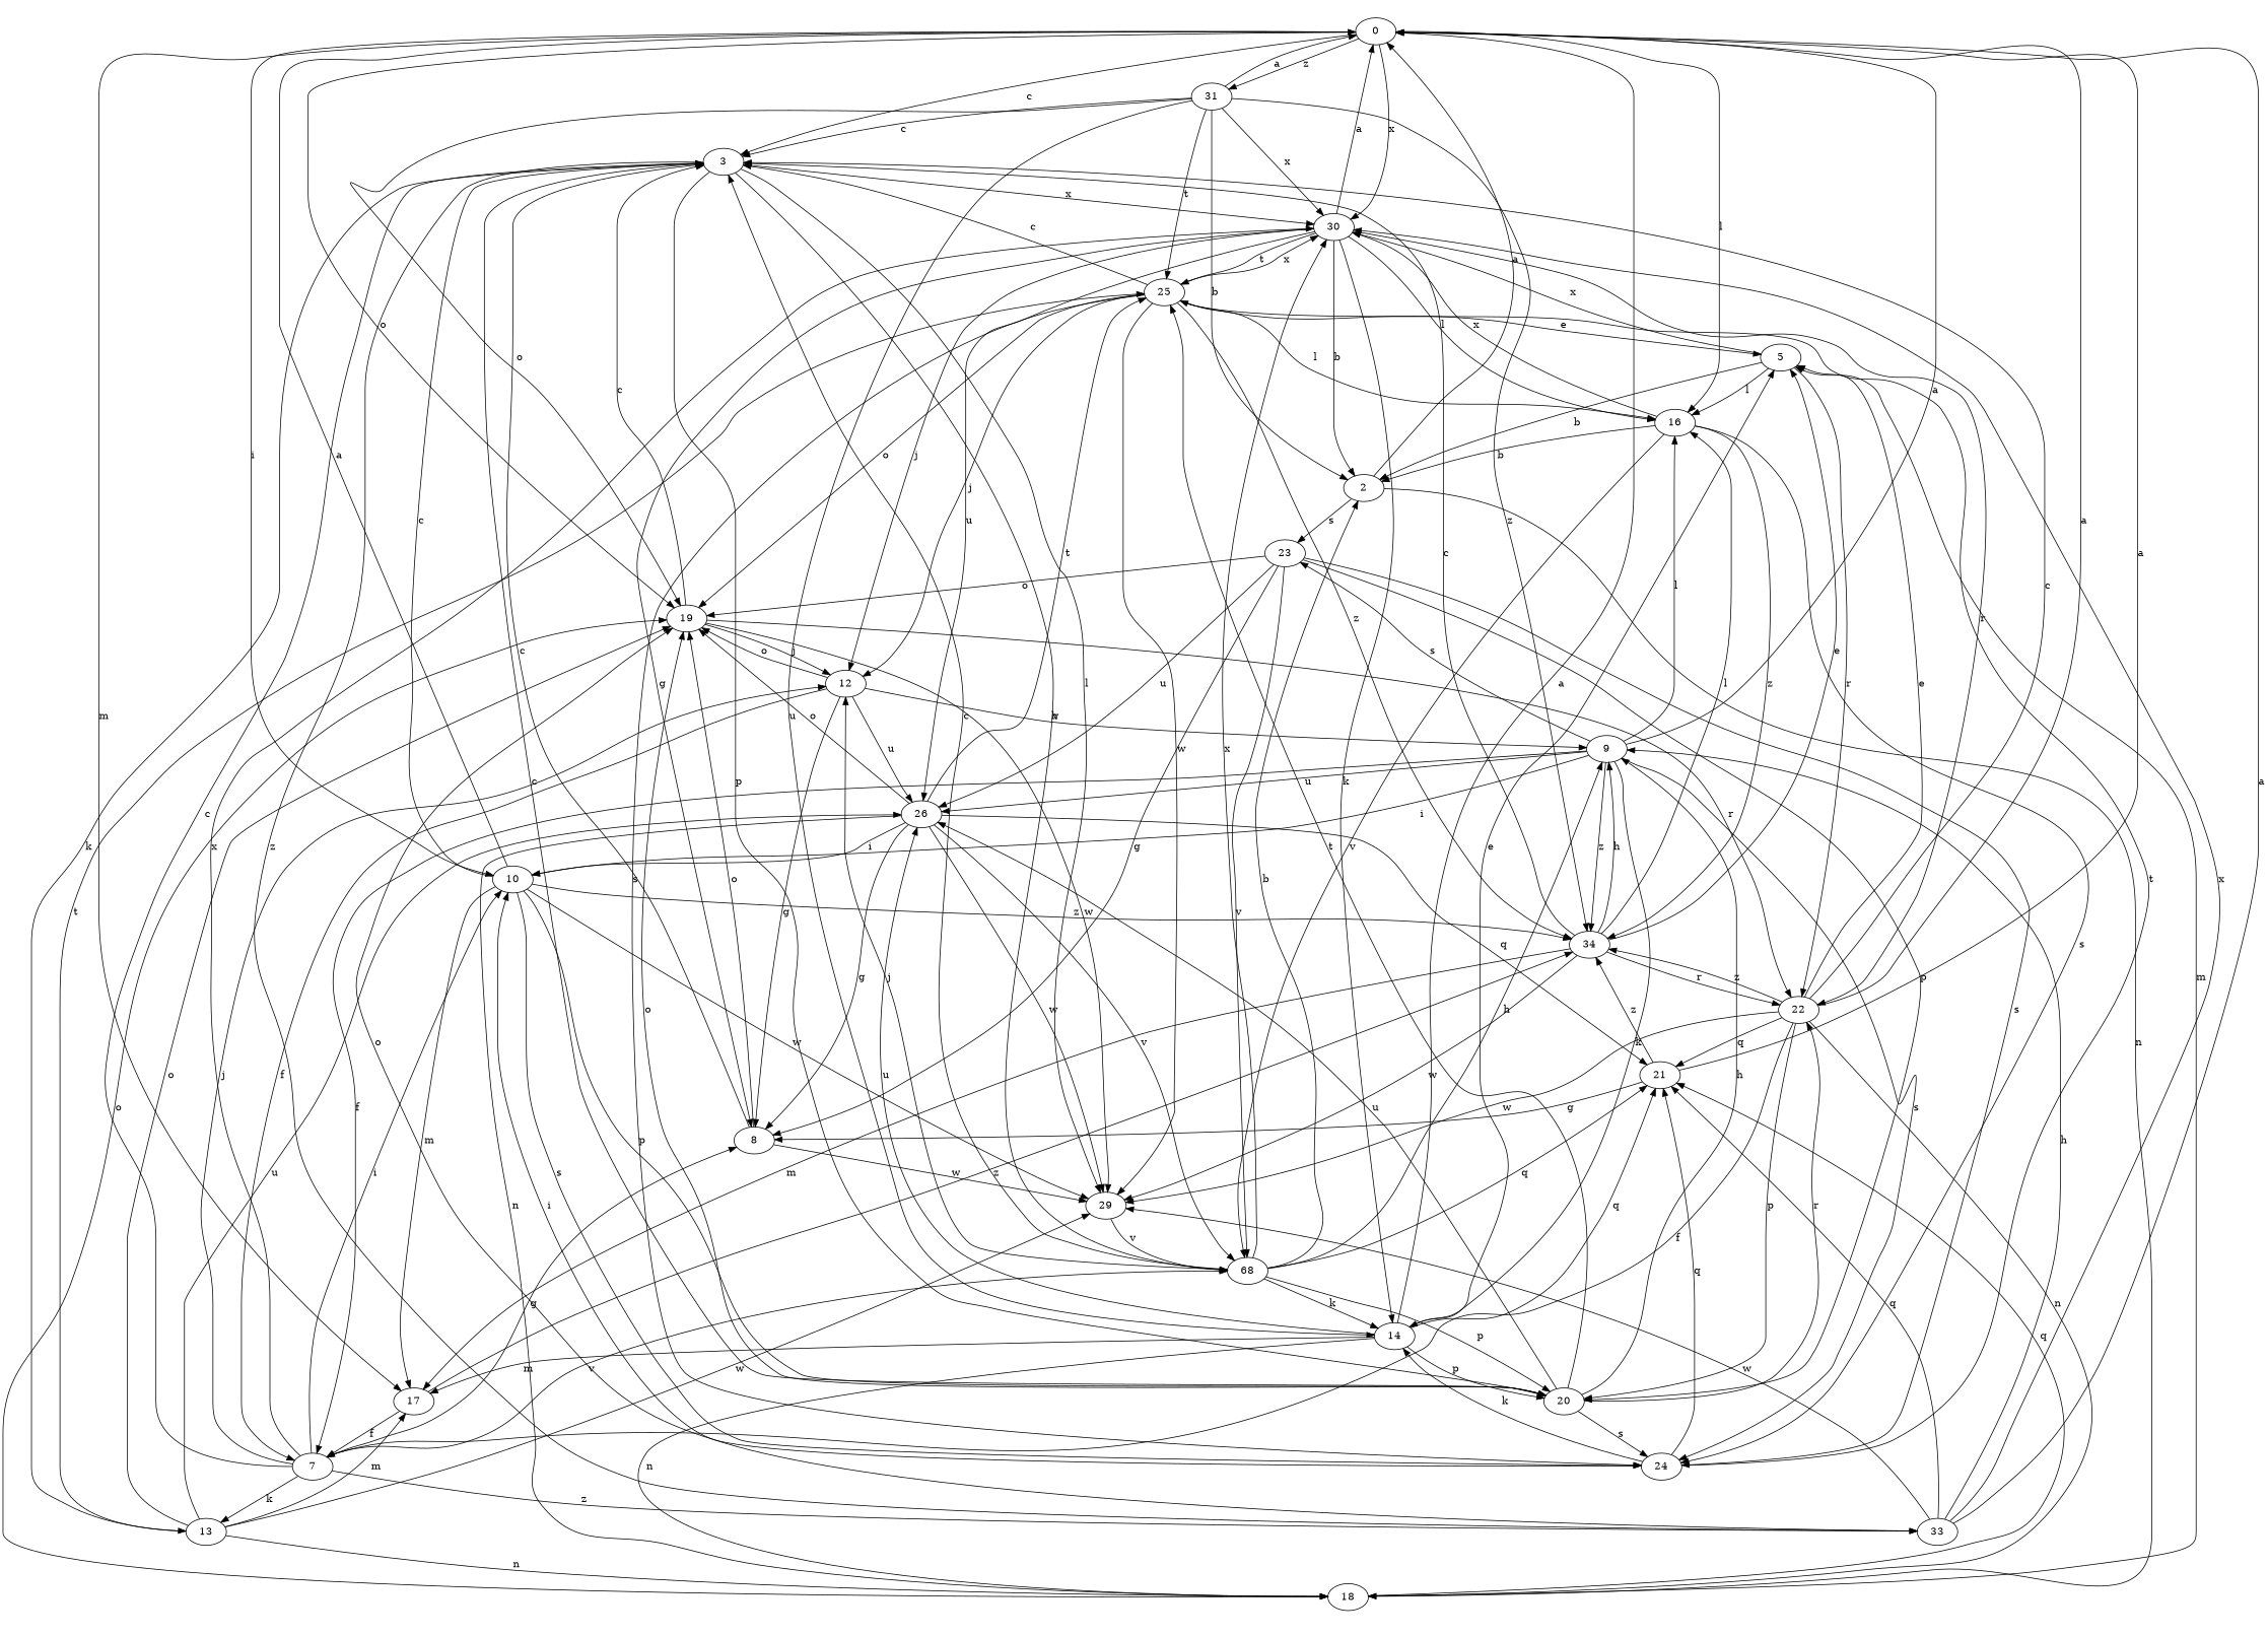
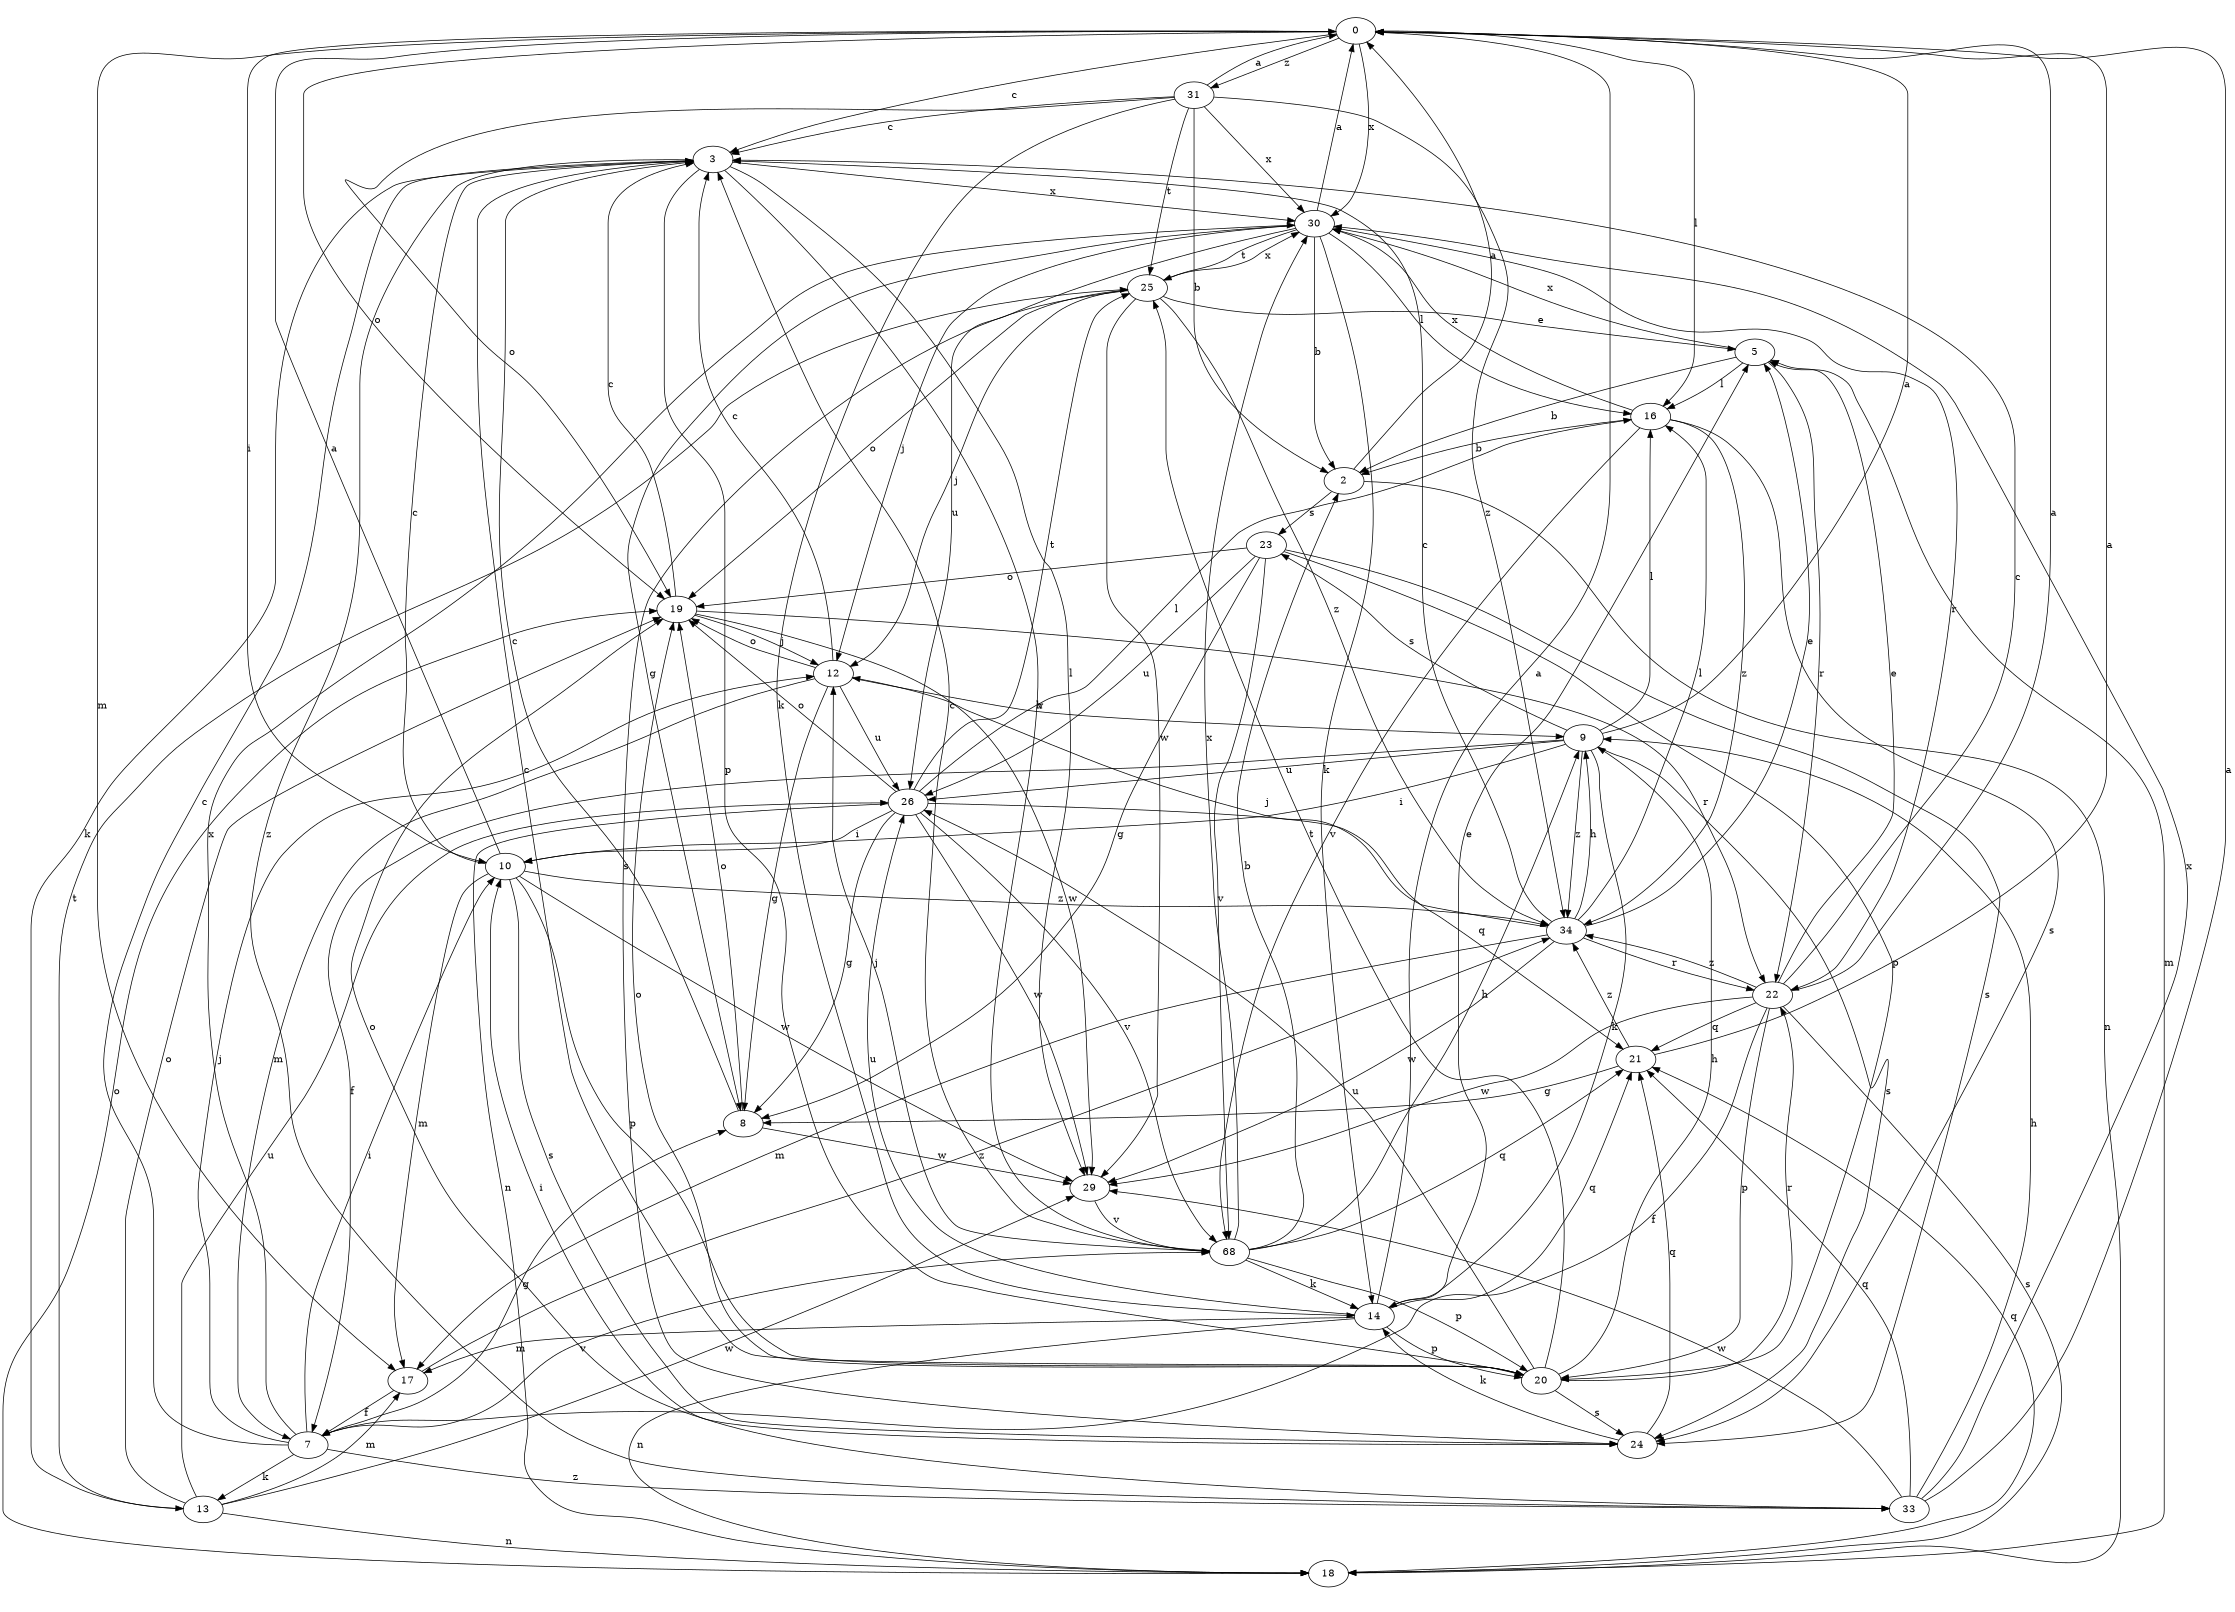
  strict digraph {
    0
    3
    10
    16
    17
    19
    30
    31
    13
    20
    n11 [label=68]
    29
    33
    24
    34
    2
    7
    22
    12
    8
    14
    26
    25
    18
    23
    5
    21
    9
    0 -> 3 [label=c]
    0 -> 10 [label=i]
    0 -> 16 [label=l]
    0 -> 17 [label=m]
    0 -> 19 [label=o]
    0 -> 30 [label=x]
    0 -> 31 [label=z]
    3 -> 30 [label=x]
    3 -> 13 [label=k]
    3 -> 20 [label=p]
    3 -> n11 [label=v]
    3 -> 29 [label=l]
    3 -> 33 [label=z]
    10 -> 0 [label=a]
    10 -> 3 [label=c]
    10 -> 17 [label=m]
    10 -> 20 [label=p]
    10 -> 29 [label=w]
    10 -> 24 [label=s]
    10 -> 34 [label=z]
    16 -> 30 [label=x]
    16 -> n11 [label=v]
    16 -> 24 [label=s]
    16 -> 34 [label=z]
    16 -> 2 [label=b]
    17 -> 34 [label=z]
    17 -> 7 [label=f]
    19 -> 3 [label=c]
    19 -> 29 [label=w]
    19 -> 22 [label=r]
    19 -> 12 [label=j]
    30 -> 0 [label=a]
    30 -> 16 [label=l]
    30 -> 2 [label=b]
    30 -> 22 [label=r]
    30 -> 12 [label=j]
    30 -> 8 [label=g]
    30 -> 14 [label=k]
    30 -> 26 [label=u]
    30 -> 25 [label=t]
    31 -> 0 [label=a]
    31 -> 3 [label=c]
    31 -> 19 [label=o]
    31 -> 30 [label=x]
    31 -> 34 [label=z]
    31 -> 2 [label=b]
-   31 -> 14 [label=u]
+   31 -> 14 [label=k]
    31 -> 25 [label=t]
    13 -> 17 [label=m]
    13 -> 19 [label=o]
    13 -> 29 [label=w]
    13 -> 26 [label=u]
    13 -> 25 [label=t]
    13 -> 18 [label=n]
    20 -> 3 [label=c]
    20 -> 19 [label=o]
    20 -> 24 [label=s]
    20 -> 22 [label=r]
    20 -> 26 [label=u]
    20 -> 25 [label=t]
    20 -> 9 [label=h]
    n11 -> 3 [label=c]
    n11 -> 30 [label=x]
    n11 -> 20 [label=p]
    n11 -> 2 [label=b]
    n11 -> 12 [label=j]
    n11 -> 14 [label=k]
    n11 -> 21 [label=q]
    n11 -> 9 [label=h]
    29 -> n11 [label=v]
    33 -> 0 [label=a]
    33 -> 10 [label=i]
    33 -> 30 [label=x]
    33 -> 29 [label=w]
    33 -> 21 [label=q]
    33 -> 9 [label=h]
    24 -> 19 [label=o]
    24 -> 14 [label=k]
-   24 -> 25 [label=t]
    24 -> 21 [label=q]
    34 -> 3 [label=c]
    34 -> 16 [label=l]
    34 -> 17 [label=m]
    34 -> 29 [label=w]
    34 -> 22 [label=r]
+   34 -> 12 [label=j]
    34 -> 5 [label=e]
    34 -> 9 [label=h]
    2 -> 0 [label=a]
    2 -> 18 [label=n]
    2 -> 23 [label=s]
    7 -> 3 [label=c]
    7 -> 10 [label=i]
    7 -> 30 [label=x]
    7 -> 13 [label=k]
    7 -> n11 [label=v]
    7 -> 33 [label=z]
    7 -> 12 [label=j]
    7 -> 8 [label=g]
    22 -> 0 [label=a]
    22 -> 3 [label=c]
    22 -> 20 [label=p]
    22 -> 29 [label=w]
    22 -> 34 [label=z]
    22 -> 7 [label=f]
-   22 -> 18 [label=n]
+   22 -> 18 [label=s]
    22 -> 5 [label=e]
    22 -> 21 [label=q]
-   25 -> 3 [label=c]
+   12 -> 3 [label=c]
    12 -> 19 [label=o]
-   12 -> 7 [label=f]
+   12 -> 7 [label=m]
    12 -> 8 [label=g]
    12 -> 26 [label=u]
    12 -> 9 [label=h]
    8 -> 3 [label=c]
    8 -> 19 [label=o]
    8 -> 29 [label=w]
    14 -> 0 [label=a]
    14 -> 17 [label=m]
    14 -> 20 [label=p]
    14 -> 26 [label=u]
    14 -> 18 [label=n]
    14 -> 5 [label=e]
    14 -> 21 [label=q]
    26 -> 10 [label=i]
-   25 -> 16 [label=l]
+   26 -> 16 [label=l]
    26 -> 19 [label=o]
    26 -> n11 [label=v]
    26 -> 29 [label=w]
    26 -> 8 [label=g]
    26 -> 25 [label=t]
    26 -> 18 [label=n]
    26 -> 21 [label=q]
    25 -> 19 [label=o]
    25 -> 30 [label=x]
    25 -> 29 [label=w]
    25 -> 24 [label=s]
    25 -> 34 [label=z]
    25 -> 12 [label=j]
    25 -> 5 [label=e]
    18 -> 19 [label=o]
    18 -> 5 [label=m]
    18 -> 21 [label=q]
    23 -> 19 [label=o]
    23 -> 20 [label=p]
    23 -> n11 [label=v]
    23 -> 24 [label=s]
    23 -> 8 [label=g]
    23 -> 26 [label=u]
    5 -> 16 [label=l]
    5 -> 30 [label=x]
    5 -> 2 [label=b]
    5 -> 22 [label=r]
    21 -> 0 [label=a]
    21 -> 34 [label=z]
    21 -> 8 [label=g]
    9 -> 0 [label=a]
    9 -> 10 [label=i]
    9 -> 16 [label=l]
    9 -> 24 [label=s]
    9 -> 34 [label=z]
    9 -> 7 [label=f]
    9 -> 14 [label=k]
    9 -> 26 [label=u]
    9 -> 23 [label=s]
  }
